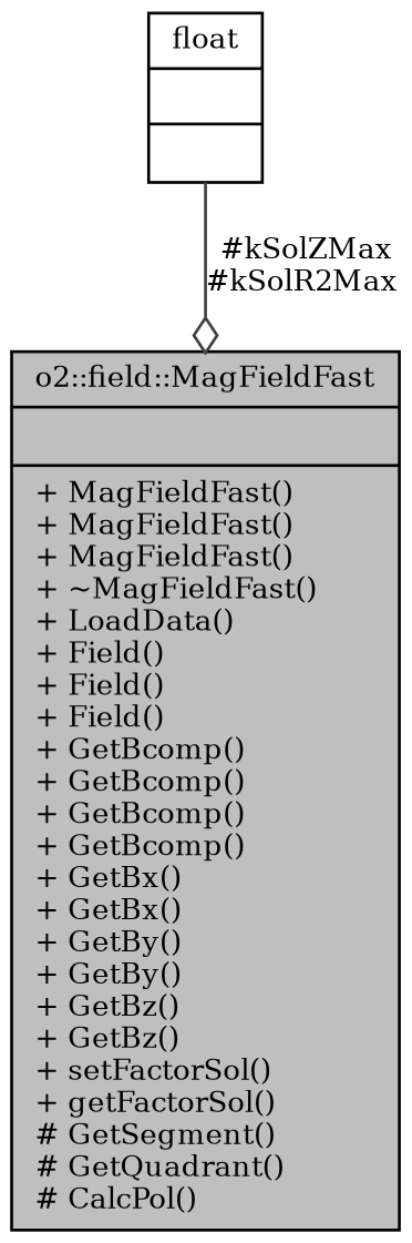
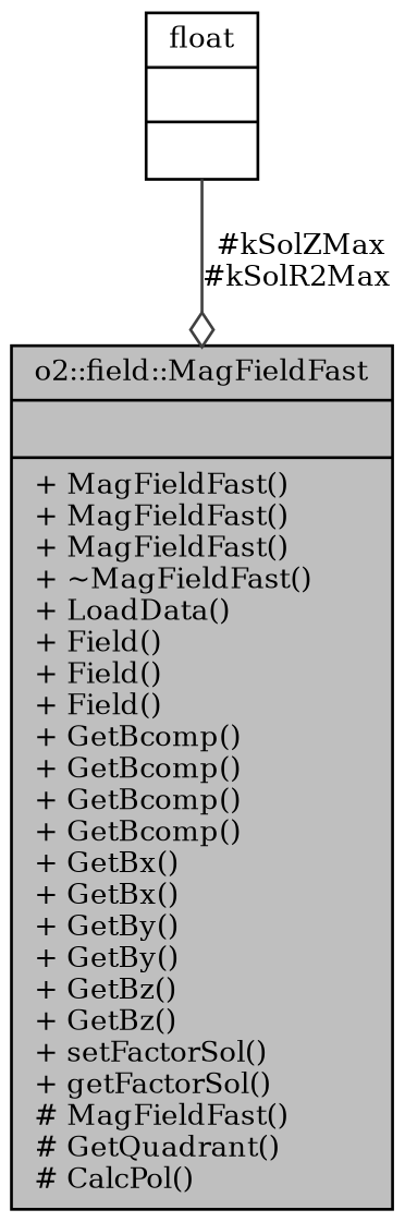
  digraph {
    fontname="DejaVu Serif"
    node [color=black fontname="DejaVu Serif" fontsize=10 shape=record]
-   n1 [fillcolor=grey75 fontcolor=black height=0.2 label="{o2::field::MagFieldFast\n||+ MagFieldFast()\l+ MagFieldFast()\l+ MagFieldFast()\l+ ~MagFieldFast()\l+ LoadData()\l+ Field()\l+ Field()\l+ Field()\l+ GetBcomp()\l+ GetBcomp()\l+ GetBcomp()\l+ GetBcomp()\l+ GetBx()\l+ GetBx()\l+ GetBy()\l+ GetBy()\l+ GetBz()\l+ GetBz()\l+ setFactorSol()\l+ getFactorSol()\l# GetSegment()\l# GetQuadrant()\l# CalcPol()\l}" style=filled width=0.4]
+   n1 [fillcolor=grey75 fontcolor=black height=0.2 label="{o2::field::MagFieldFast\n||+ MagFieldFast()\l+ MagFieldFast()\l+ MagFieldFast()\l+ ~MagFieldFast()\l+ LoadData()\l+ Field()\l+ Field()\l+ Field()\l+ GetBcomp()\l+ GetBcomp()\l+ GetBcomp()\l+ GetBcomp()\l+ GetBx()\l+ GetBx()\l+ GetBy()\l+ GetBy()\l+ GetBz()\l+ GetBz()\l+ setFactorSol()\l+ getFactorSol()\l# MagFieldFast()\l# GetQuadrant()\l# CalcPol()\l}" style=filled width=0.4]
    n2 [height=0.2 label="{float\n||}" width=0.4]
    n2 -> n1 [arrowhead=odiamond color=grey25 fontname="DejaVu Serif" fontsize=10 label=" #kSolZMax\n#kSolR2Max" labelfontname=Helvetica labelfontsize=10 style=solid]
  }
